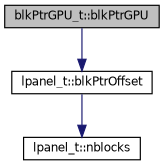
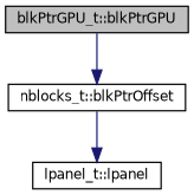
  digraph {
    rankdir=TB
    node [color=black fillcolor=white fontname=Helvetica fontsize=10 shape=record style=filled]
    edge [color=midnightblue fontname=Helvetica fontsize=10 labelfontname=Helvetica labelfontsize=10 style=solid]
    n1 [fillcolor=grey75 fontcolor=black height=0.2 label="blkPtrGPU_t::blkPtrGPU" width=0.4]
-   n2 [height=0.2 label="lpanel_t::blkPtrOffset" width=0.4]
-   n3 [height=0.2 label="lpanel_t::nblocks" width=0.4]
+   n2 [height=0.2 label="nblocks_t::blkPtrOffset" width=0.4]
+   n3 [height=0.2 label="lpanel_t::lpanel" width=0.4]
    n1 -> n2
    n2 -> n3
  }
